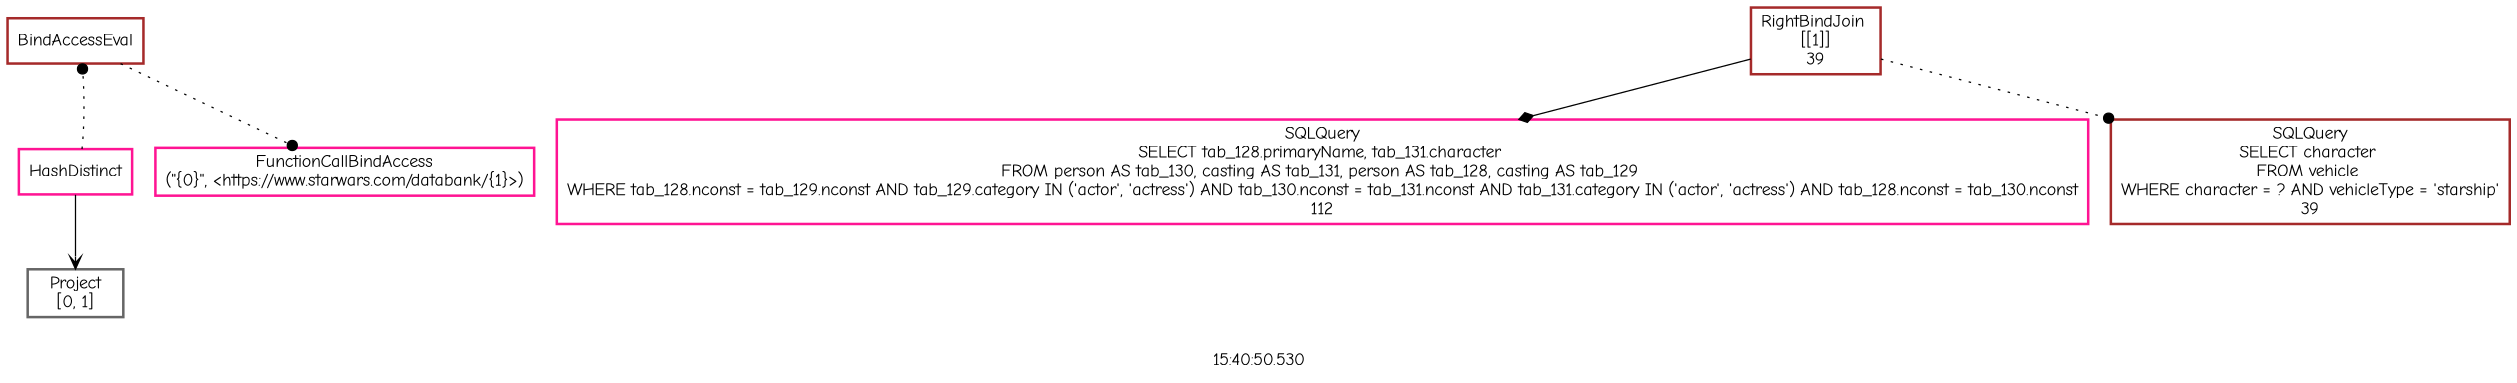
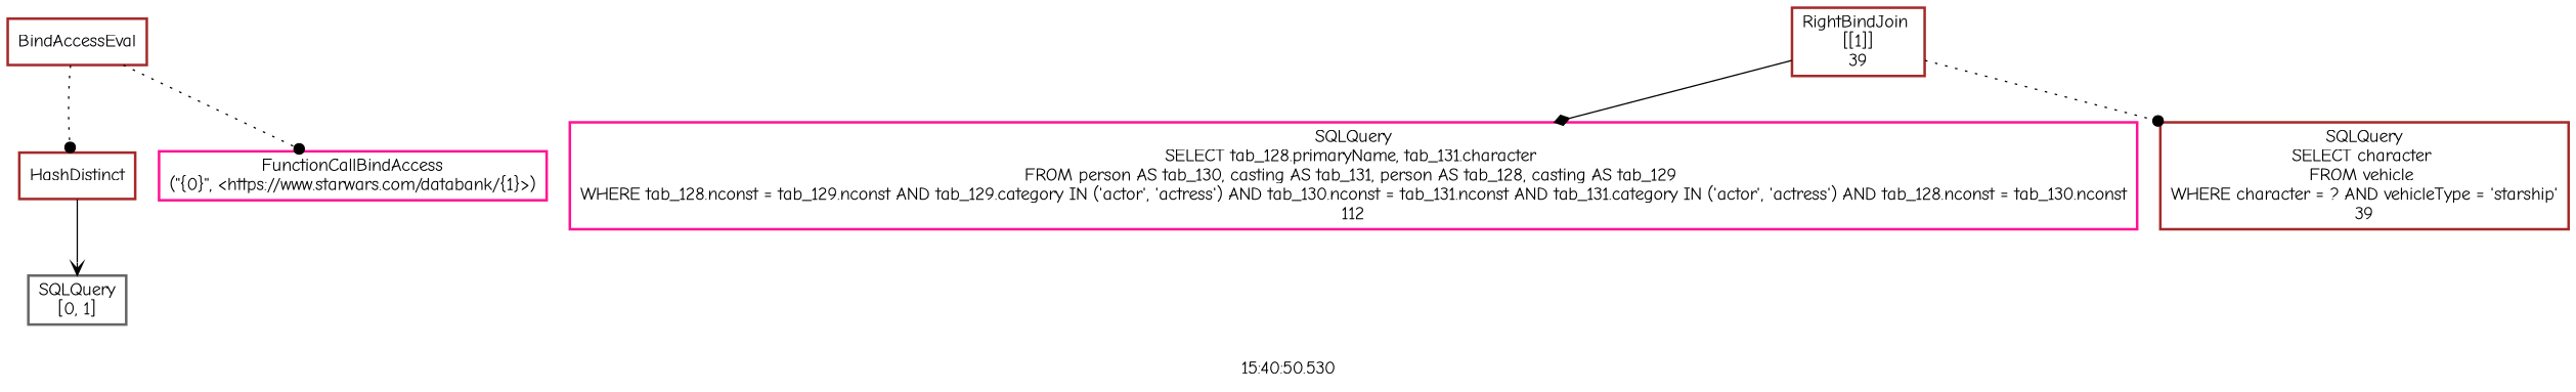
  digraph {
    fontname="Comic Neue"
    label="15:40:50.530"
    node [color=brown fontcolor=black fontname="Comic Neue" shape=rectangle style=bold]
    edge [arrowhead=dot color=black fontname="Comic Neue" style=dotted]
    n1 [label=BindAccessEval]
-   n2 [color=deeppink label=HashDistinct]
+   n2 [label=HashDistinct]
    n3 [color=deeppink label="FunctionCallBindAccess\n(\"{0}\", <https://www.starwars.com/databank/{1}>)"]
-   n4 [color=gray40 label="Project\n[0, 1]"]
+   n4 [color=gray40 label="SQLQuery\n[0, 1]"]
    n5 [label="RightBindJoin \n[[1]]\n39"]
    n6 [color=deeppink label="SQLQuery\nSELECT tab_128.primaryName, tab_131.character \nFROM person AS tab_130, casting AS tab_131, person AS tab_128, casting AS tab_129 \nWHERE tab_128.nconst = tab_129.nconst AND tab_129.category IN ('actor', 'actress') AND tab_130.nconst = tab_131.nconst AND tab_131.category IN ('actor', 'actress') AND tab_128.nconst = tab_130.nconst\n112"]
    n7 [label="SQLQuery\nSELECT character \nFROM vehicle \nWHERE character = ? AND vehicleType = 'starship'\n39"]
-   n2 -> n1
+   n1 -> n2
    n1 -> n3
    n2 -> n4 [arrowhead=vee style=solid]
    n5 -> n6 [arrowhead=diamond style=solid]
    n5 -> n7
  }
